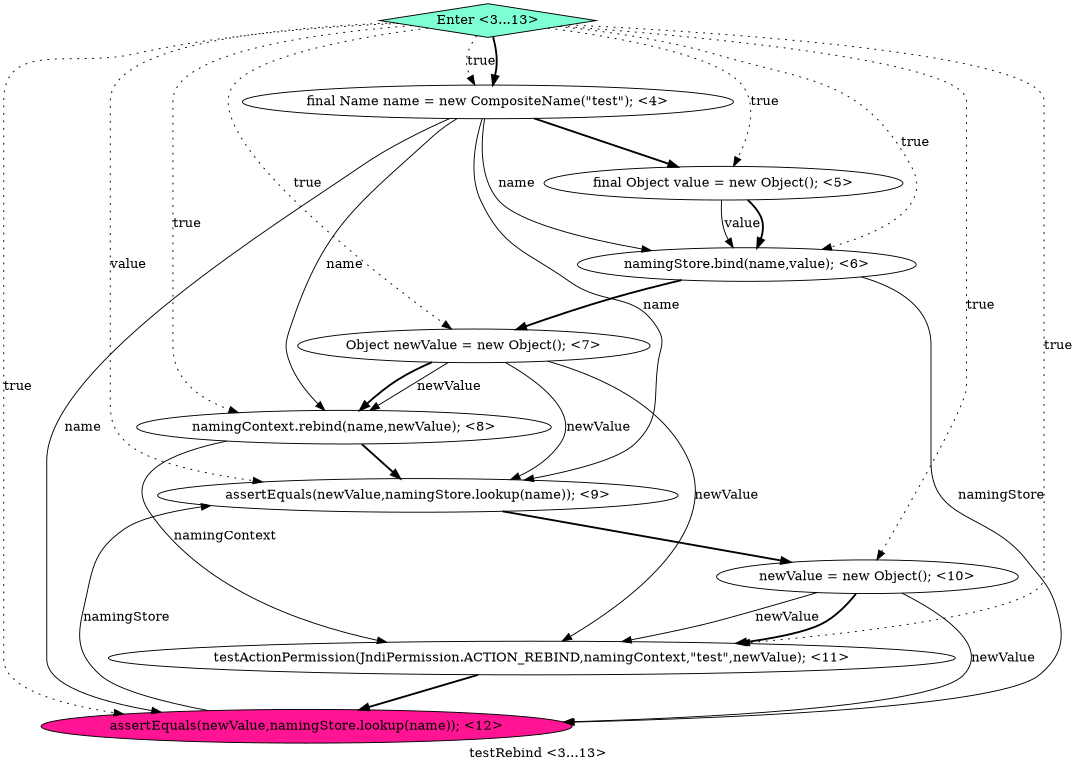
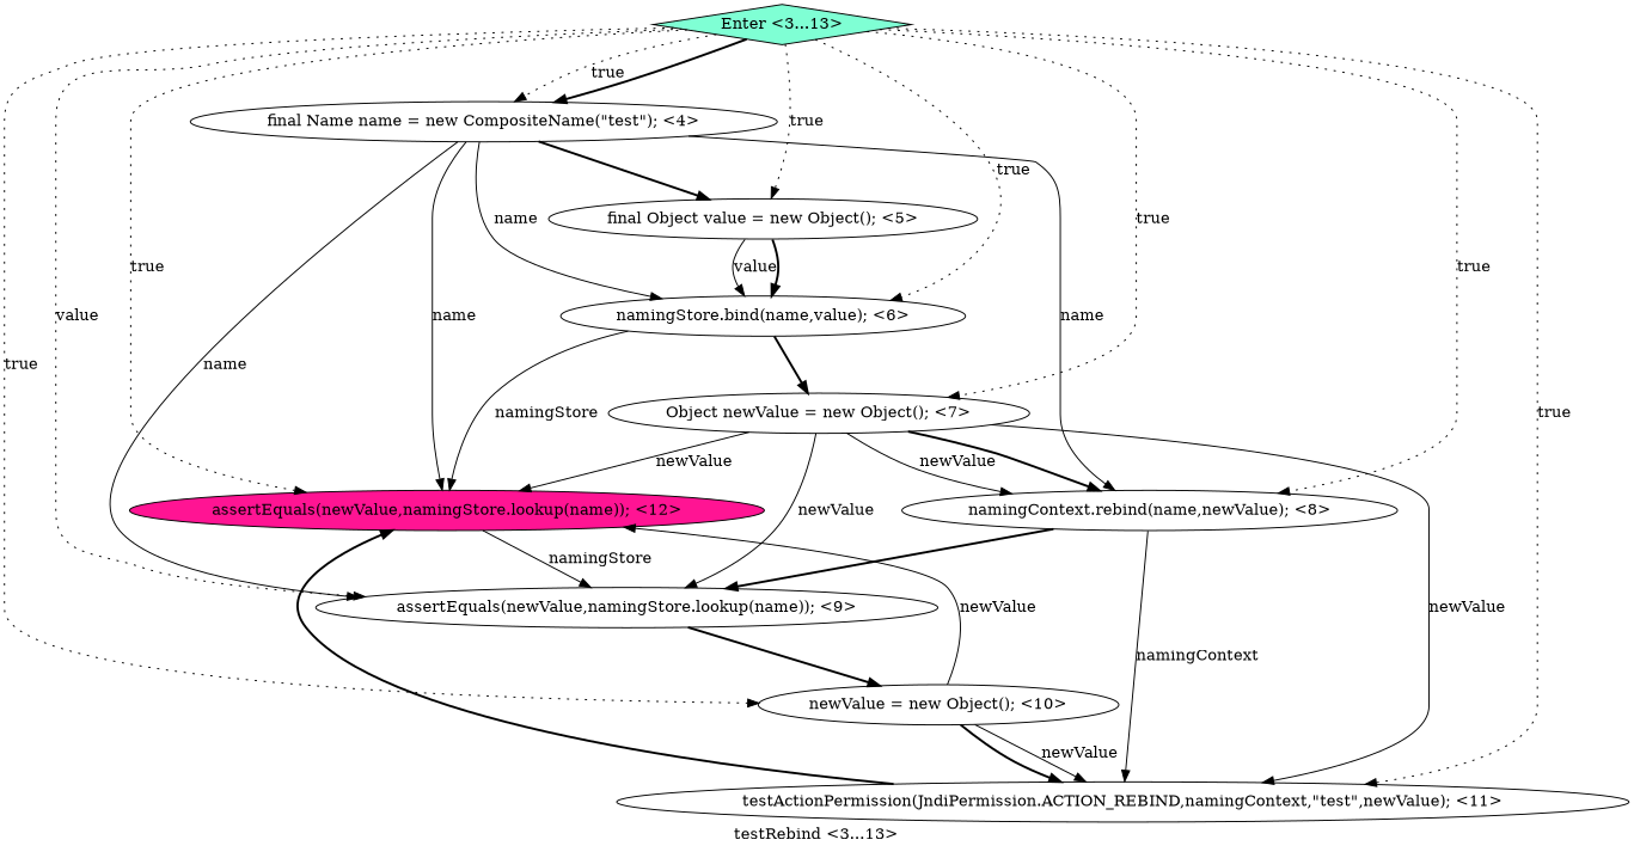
  digraph {
    label="testRebind <3...13>"
    node [fillcolor=white shape=ellipse style=filled]
    edge [style=solid]
    n1 [label="final Object value = new Object(); <5>"]
    n2 [label="namingStore.bind(name,value); <6>"]
    n3 [label="Object newValue = new Object(); <7>"]
    n4 [fillcolor=deeppink label="assertEquals(newValue,namingStore.lookup(name)); <12>"]
    n5 [label="assertEquals(newValue,namingStore.lookup(name)); <9>"]
    n6 [label="testActionPermission(JndiPermission.ACTION_REBIND,namingContext,\"test\",newValue); <11>"]
    n7 [label="namingContext.rebind(name,newValue); <8>"]
    n8 [label="newValue = new Object(); <10>"]
    n9 [label="final Name name = new CompositeName(\"test\"); <4>"]
    n10 [fillcolor=aquamarine label="Enter <3...13>" shape=diamond]
    n1 -> n2 [label=value]
    n1 -> n2 [style=bold]
    n2 -> n3 [style=bold]
    n2 -> n4 [label=namingStore]
+   n3 -> n4 [label=newValue]
    n3 -> n5 [label=newValue]
    n3 -> n6 [label=newValue]
    n3 -> n7 [label=newValue]
    n3 -> n7 [style=bold]
    n4 -> n5 [label=namingStore]
    n5 -> n8 [style=bold]
    n6 -> n4 [style=bold]
    n7 -> n5 [style=bold]
    n7 -> n6 [label=namingContext]
    n8 -> n4 [label=newValue]
    n8 -> n6 [label=newValue]
    n8 -> n6 [style=bold]
    n9 -> n1 [style=bold]
    n9 -> n2 [label=name]
    n9 -> n4 [label=name]
    n9 -> n5 [label=name]
    n9 -> n7 [label=name]
    n10 -> n1 [label=true style=dotted]
    n10 -> n2 [label=true style=dotted]
    n10 -> n3 [label=true style=dotted]
    n10 -> n4 [label=true style=dotted]
    n10 -> n5 [label=value style=dotted]
    n10 -> n6 [label=true style=dotted]
    n10 -> n7 [label=true style=dotted]
    n10 -> n8 [label=true style=dotted]
    n10 -> n9 [label=true style=dotted]
    n10 -> n9 [style=bold]
  }
